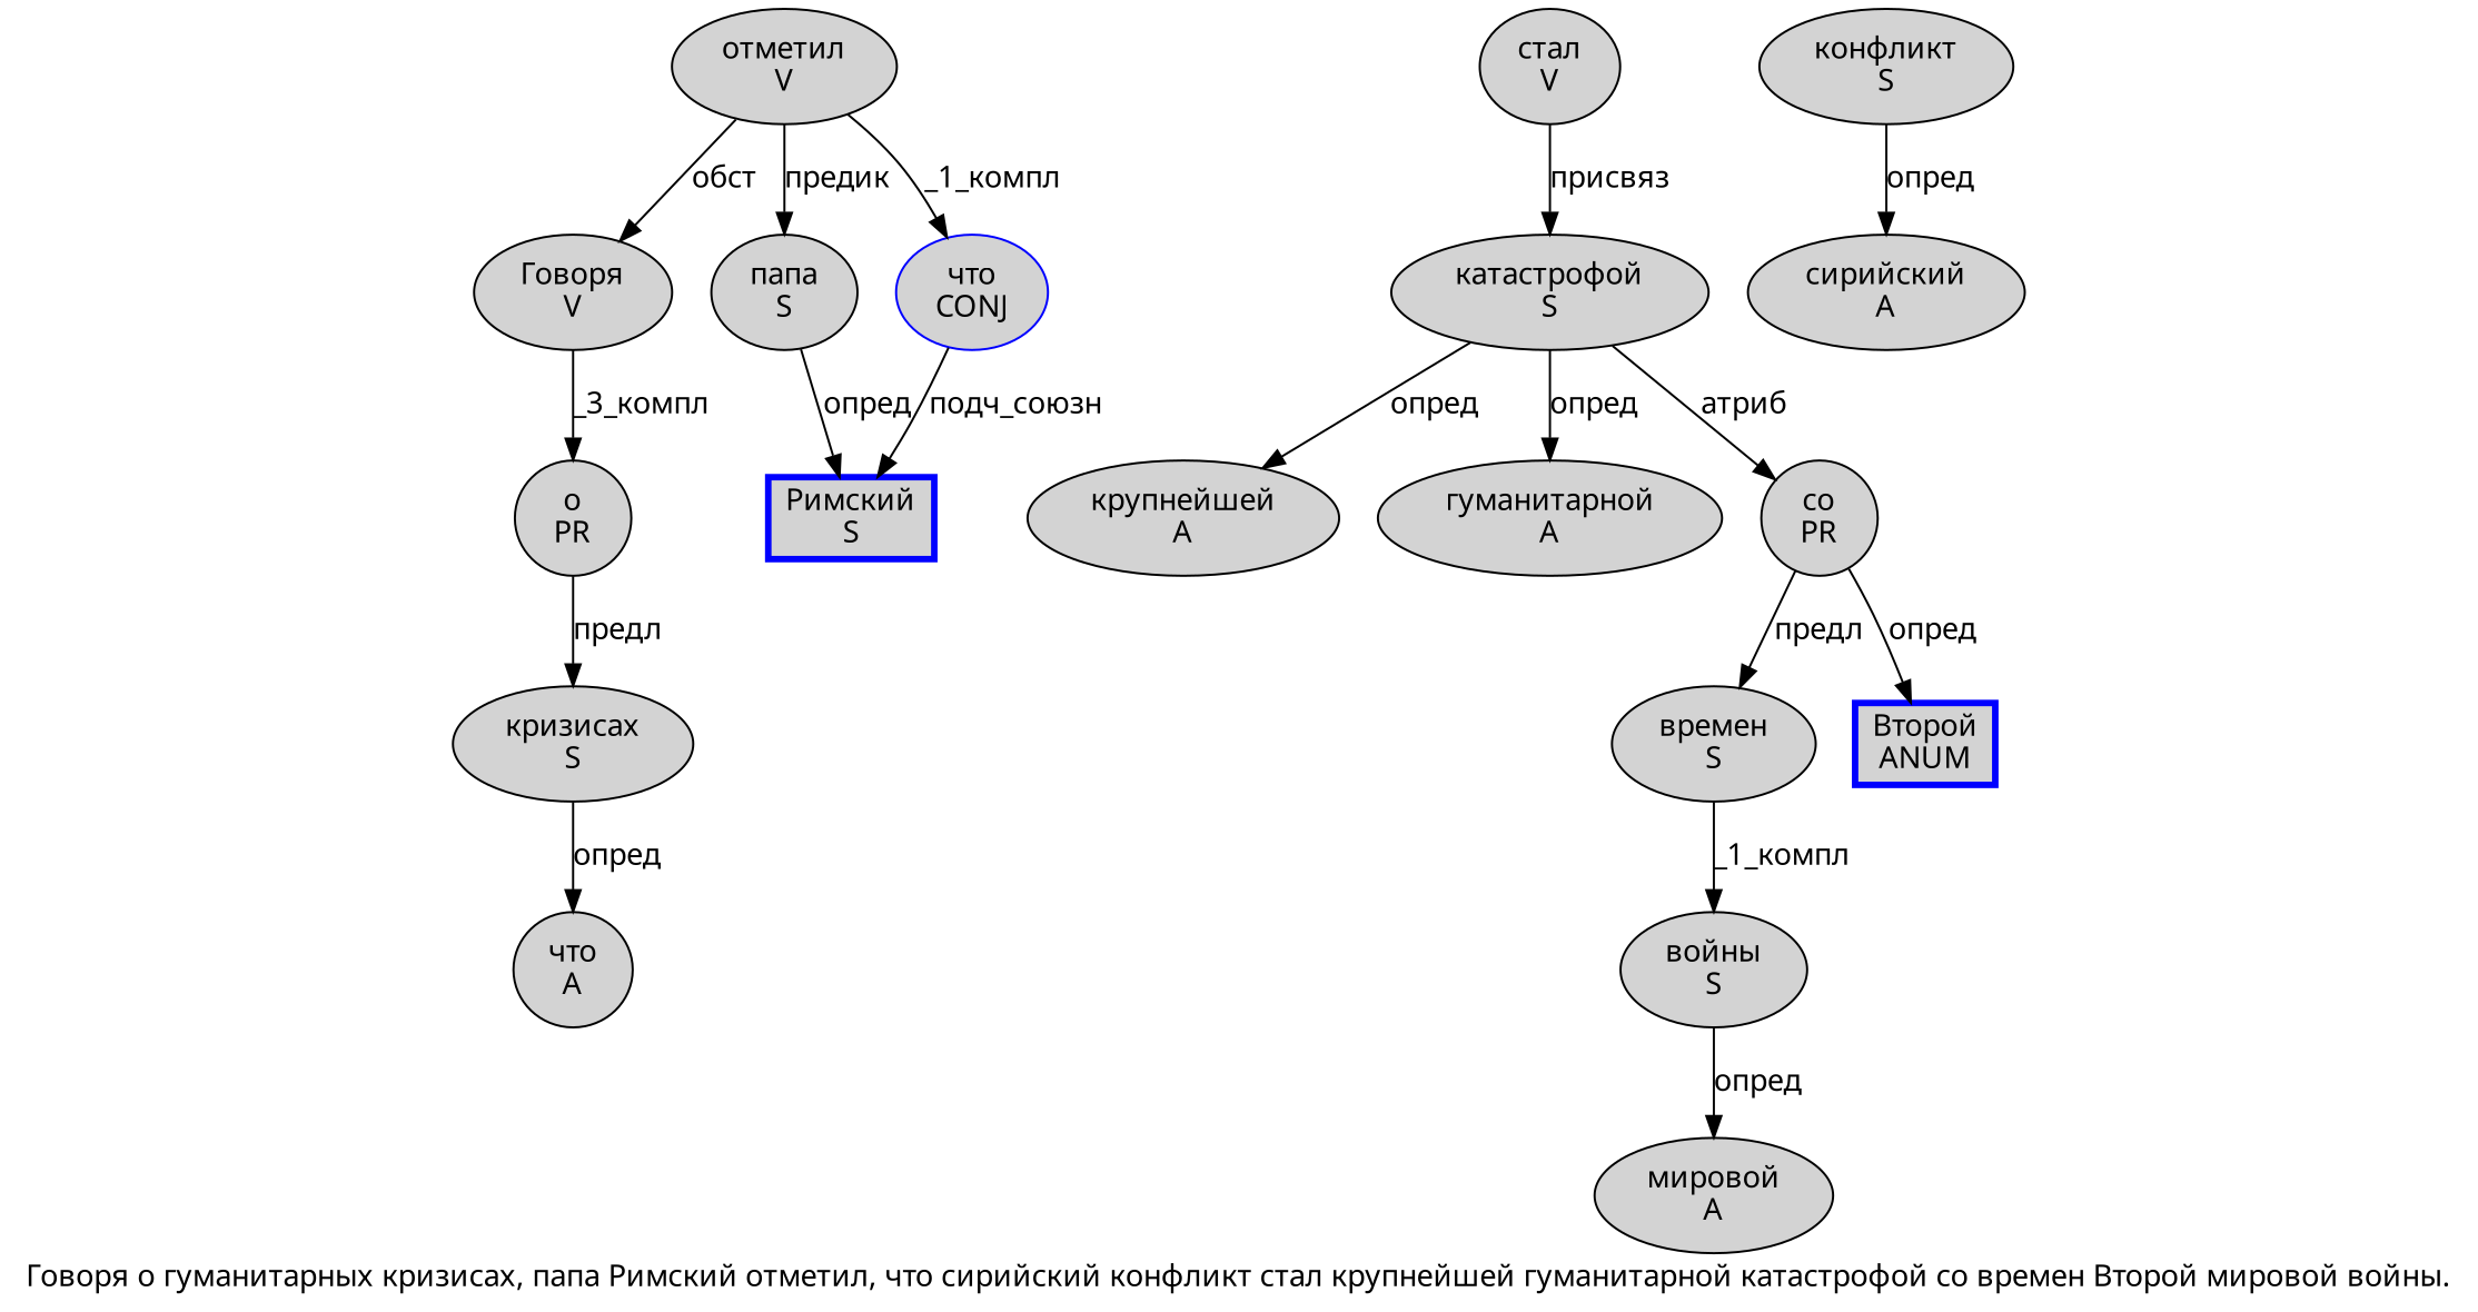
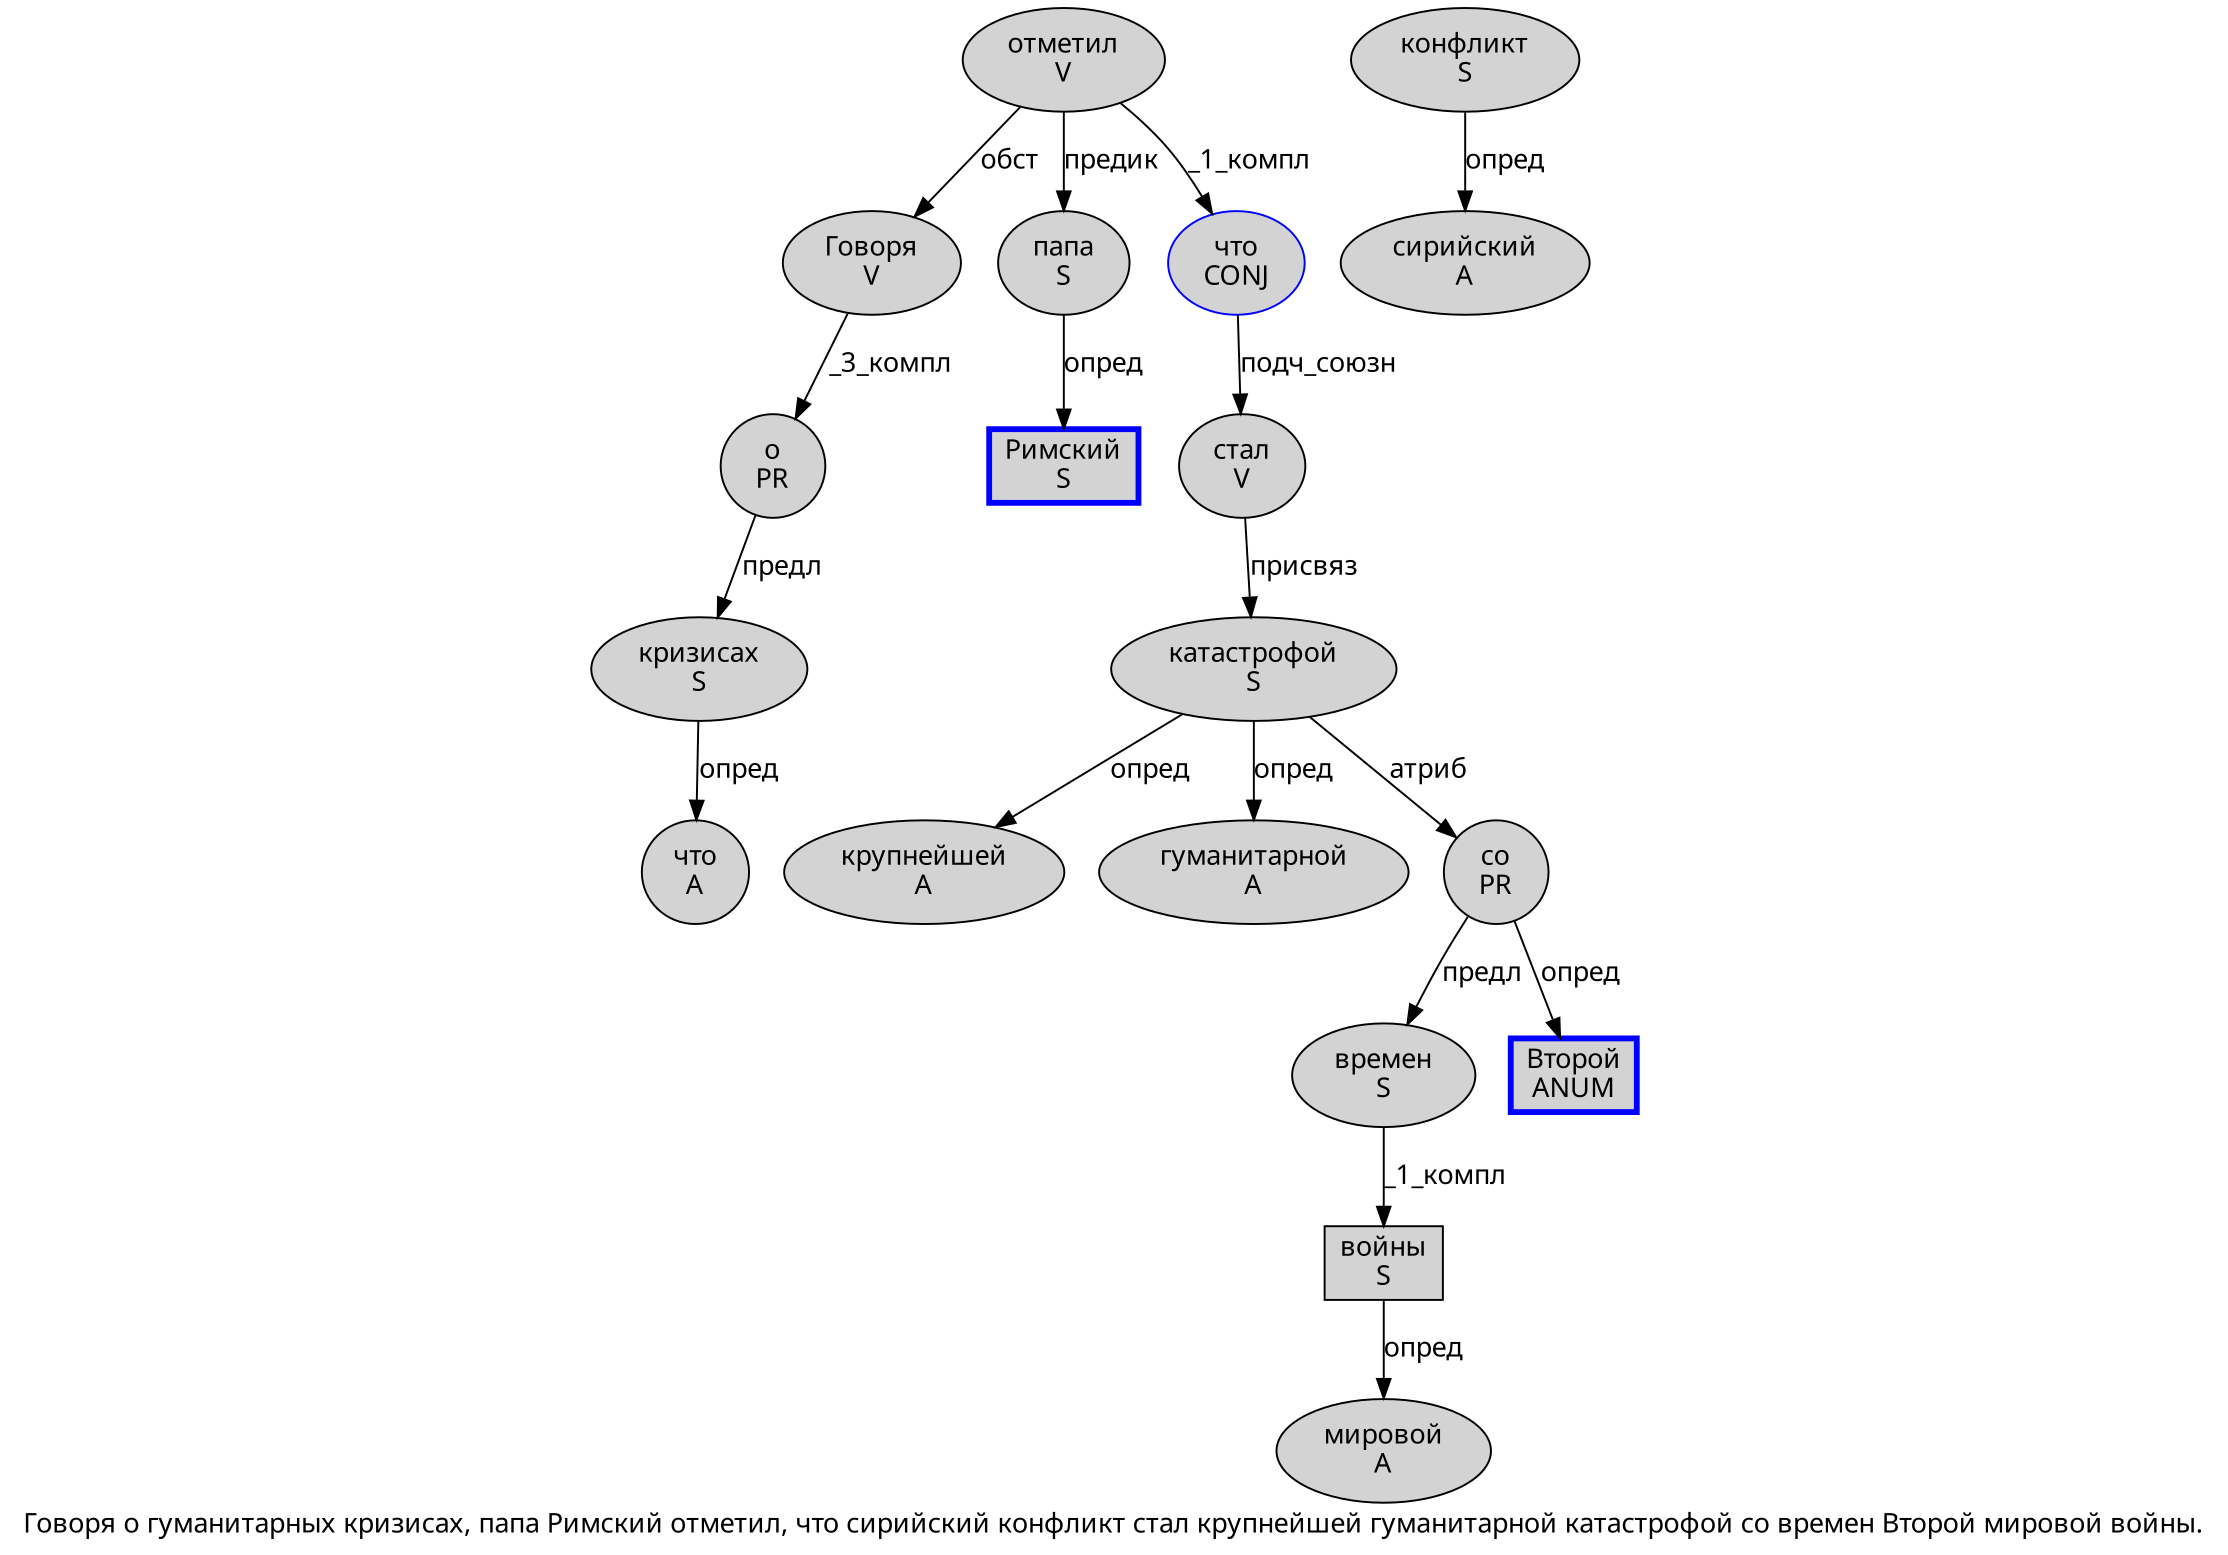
  digraph {
    fontname="Noto Sans"
    label="Говоря о гуманитарных кризисах, папа Римский отметил, что сирийский конфликт стал крупнейшей гуманитарной катастрофой со времен Второй мировой войны."
    node [fillcolor=lightgray fontname="Noto Sans" penwidth=1 shape=ellipse style=filled]
    edge [fontname="Noto Sans"]
    n1 [label="Говоря\nV"]
    n2 [label="о\nPR"]
    n3 [label="кризисах\nS"]
    n4 [label="что\nA"]
    n5 [label="папа\nS"]
    n6 [color=blue label="Римский\nS" penwidth=3 shape=box]
    n7 [label="отметил\nV"]
    n8 [color=blue label="что\nCONJ"]
    n9 [label="стал\nV"]
    n10 [label="катастрофой\nS"]
    n11 [label="сирийский\nA"]
    n12 [label="конфликт\nS"]
    n13 [label="крупнейшей\nA"]
    n14 [label="гуманитарной\nA"]
    n15 [label="со\nPR"]
    n16 [label="времен\nS"]
    n17 [color=blue label="Второй\nANUM" penwidth=3 shape=box]
-   n18 [label="войны\nS"]
+   n18 [label="войны\nS" shape=box]
    n19 [label="мировой\nA"]
    n1 -> n2 [label="_3_компл"]
    n2 -> n3 [label="предл"]
    n3 -> n4 [label="опред"]
    n5 -> n6 [label="опред"]
    n7 -> n1 [label="обст"]
    n7 -> n5 [label="предик"]
    n7 -> n8 [label="_1_компл"]
-   n8 -> n6 [label="подч_союзн"]
+   n8 -> n9 [label="подч_союзн"]
    n9 -> n10 [label="присвяз"]
    n10 -> n13 [label="опред"]
    n10 -> n14 [label="опред"]
    n10 -> n15 [label="атриб"]
    n12 -> n11 [label="опред"]
    n15 -> n16 [label="предл"]
    n15 -> n17 [label="опред"]
    n16 -> n18 [label="_1_компл"]
    n18 -> n19 [label="опред"]
  }
